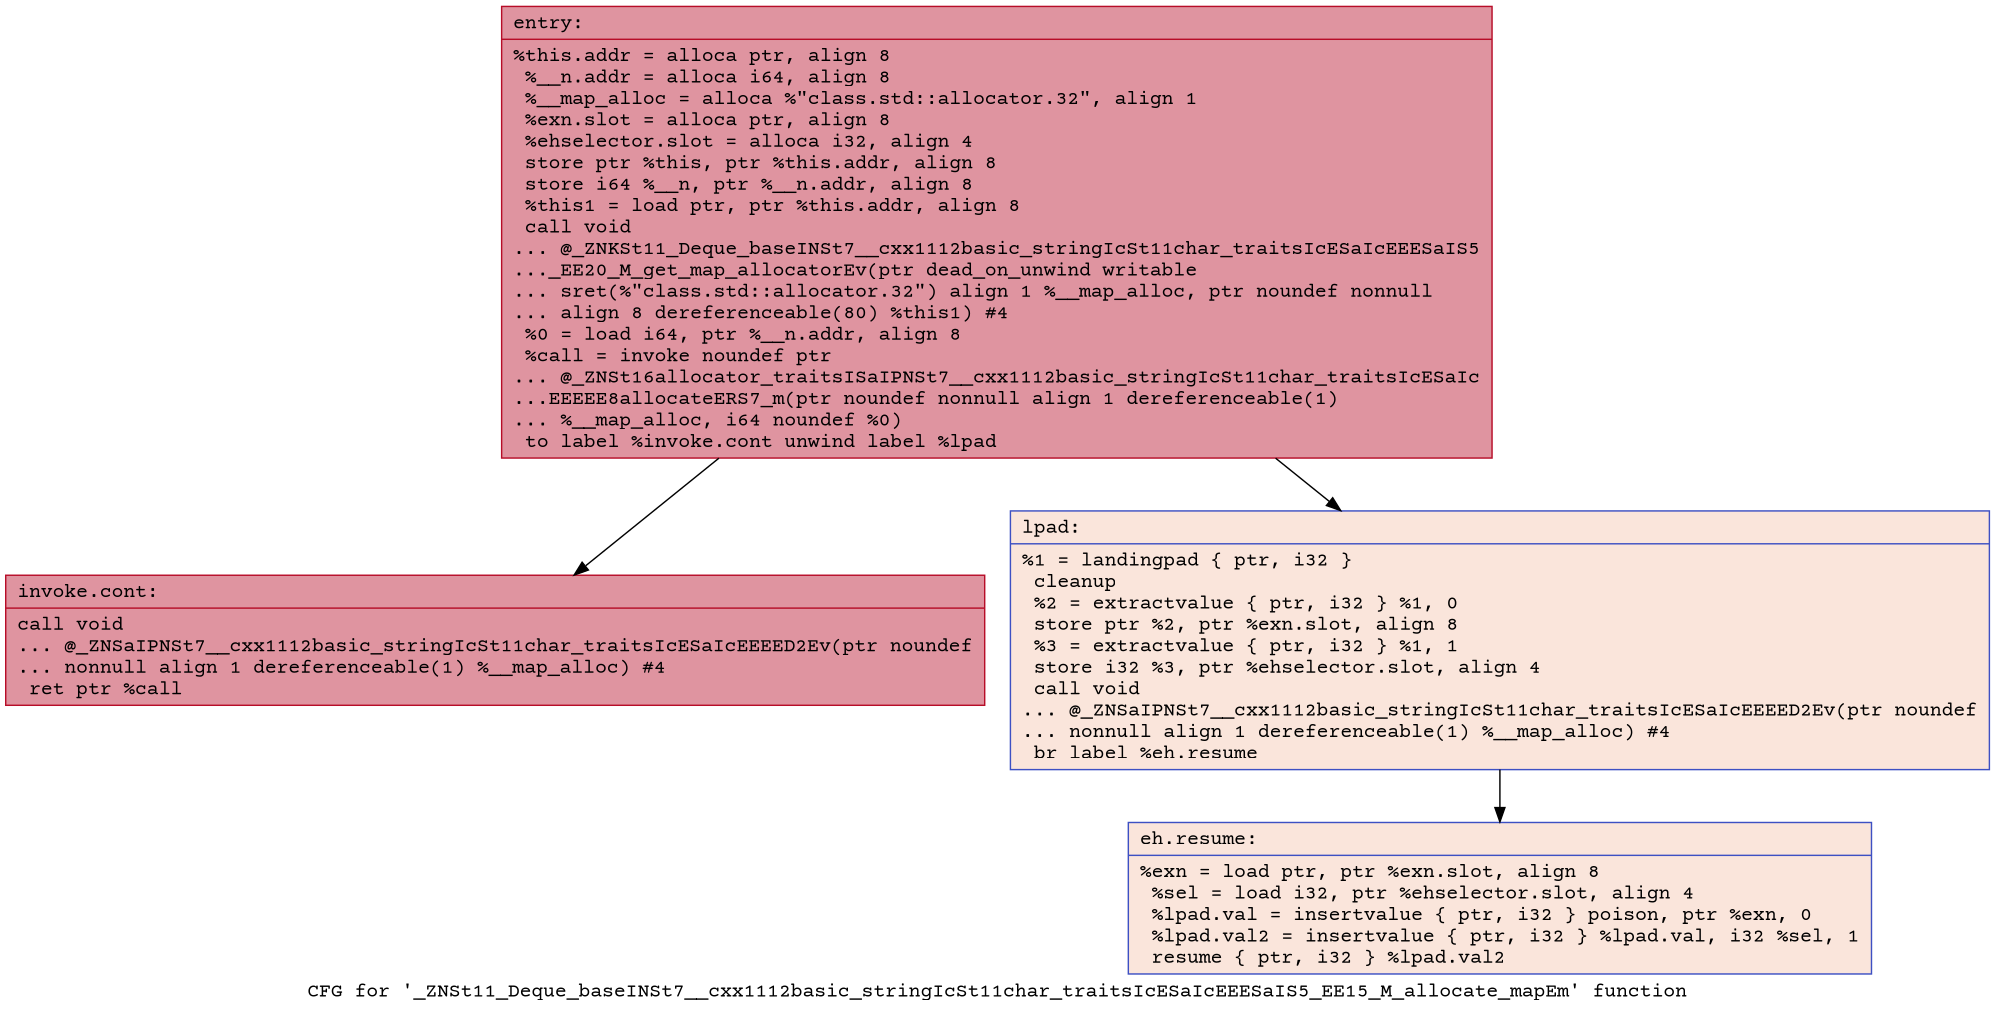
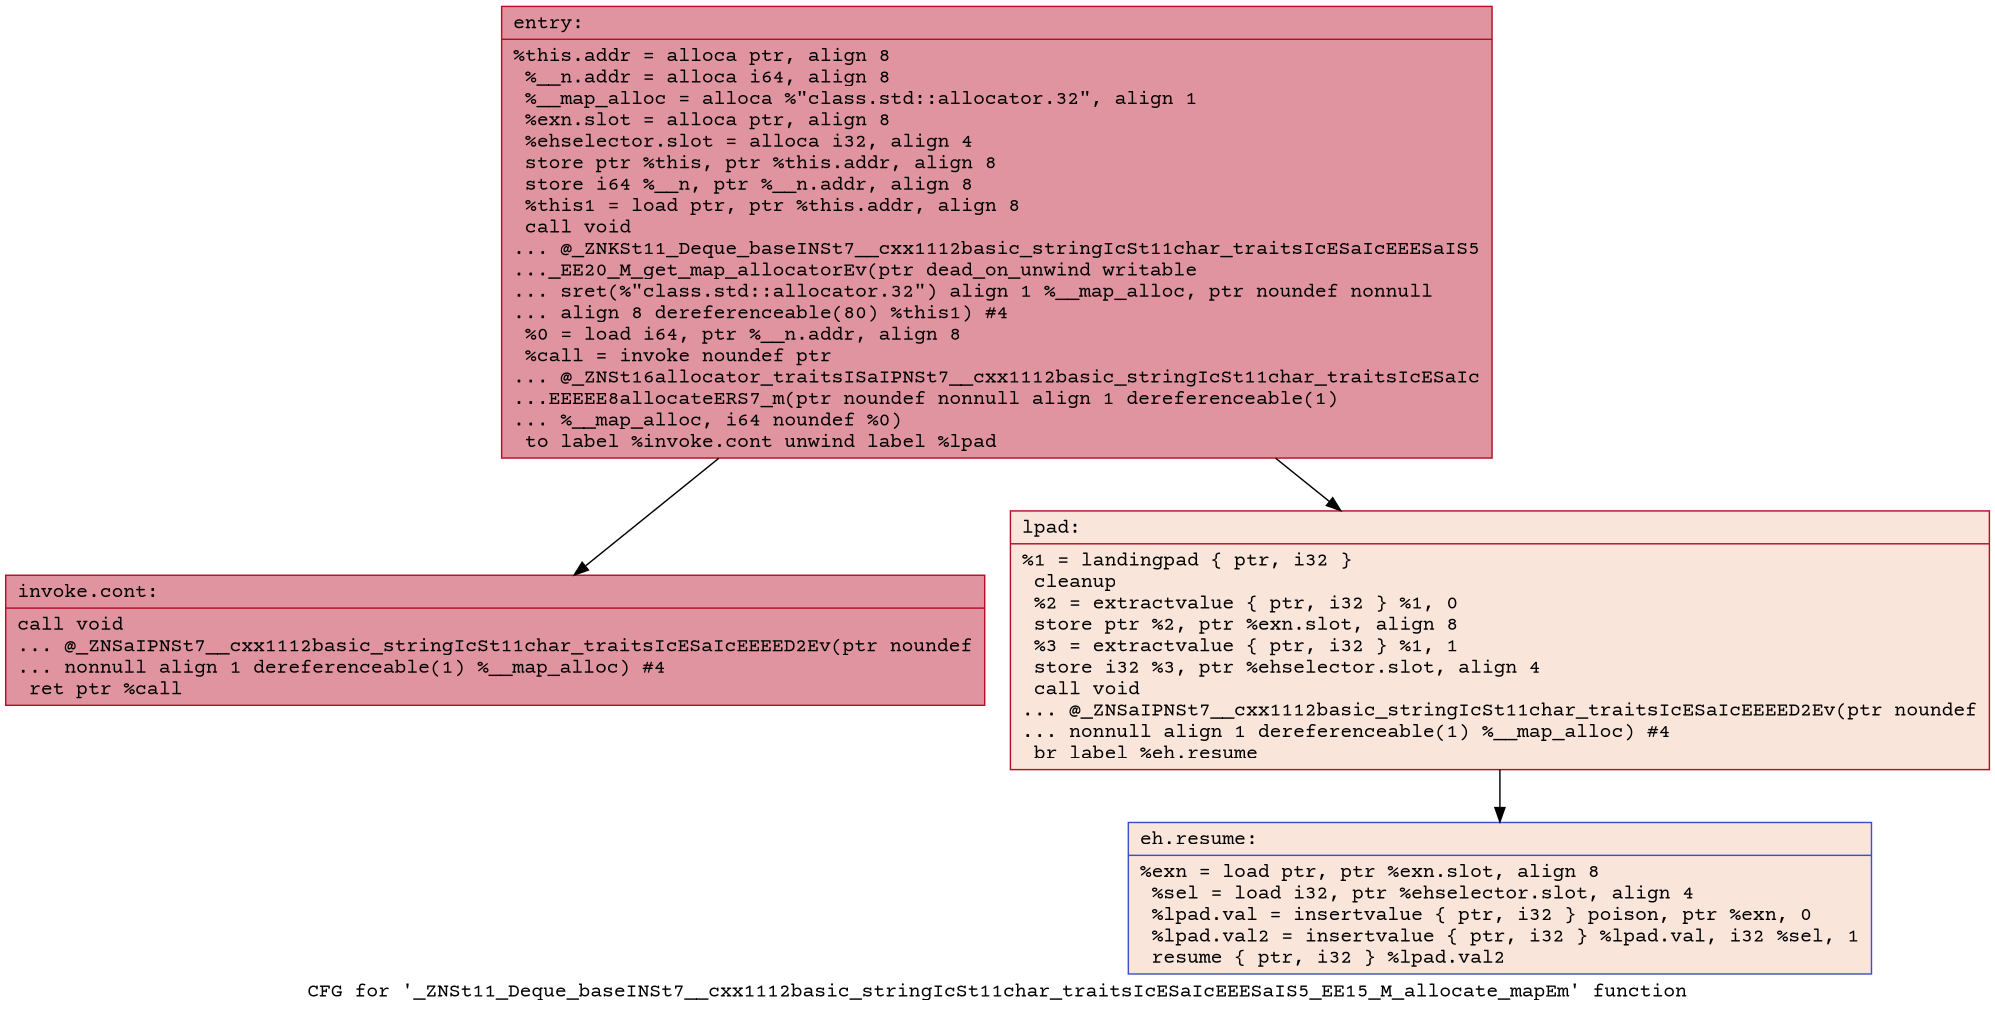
  digraph {
    label="CFG for '_ZNSt11_Deque_baseINSt7__cxx1112basic_stringIcSt11char_traitsIcESaIcEEESaIS5_EE15_M_allocate_mapEm' function"
    fontname="Courier Prime"
    node [color="#b70d28ff" fillcolor="#b70d2870" fontname="Courier Prime" shape=record style=filled]
    edge [fontname="Courier Prime"]
    n1 [label="{entry:\l|  %this.addr = alloca ptr, align 8\l  %__n.addr = alloca i64, align 8\l  %__map_alloc = alloca %\"class.std::allocator.32\", align 1\l  %exn.slot = alloca ptr, align 8\l  %ehselector.slot = alloca i32, align 4\l  store ptr %this, ptr %this.addr, align 8\l  store i64 %__n, ptr %__n.addr, align 8\l  %this1 = load ptr, ptr %this.addr, align 8\l  call void\l... @_ZNKSt11_Deque_baseINSt7__cxx1112basic_stringIcSt11char_traitsIcESaIcEEESaIS5\l..._EE20_M_get_map_allocatorEv(ptr dead_on_unwind writable\l... sret(%\"class.std::allocator.32\") align 1 %__map_alloc, ptr noundef nonnull\l... align 8 dereferenceable(80) %this1) #4\l  %0 = load i64, ptr %__n.addr, align 8\l  %call = invoke noundef ptr\l... @_ZNSt16allocator_traitsISaIPNSt7__cxx1112basic_stringIcSt11char_traitsIcESaIc\l...EEEEE8allocateERS7_m(ptr noundef nonnull align 1 dereferenceable(1)\l... %__map_alloc, i64 noundef %0)\l          to label %invoke.cont unwind label %lpad\l}"]
    n2 [label="{invoke.cont:\l|  call void\l... @_ZNSaIPNSt7__cxx1112basic_stringIcSt11char_traitsIcESaIcEEEED2Ev(ptr noundef\l... nonnull align 1 dereferenceable(1) %__map_alloc) #4\l  ret ptr %call\l}"]
-   n3 [color="#3d50c3ff" fillcolor="#f4c5ad70" label="{lpad:\l|  %1 = landingpad \{ ptr, i32 \}\l          cleanup\l  %2 = extractvalue \{ ptr, i32 \} %1, 0\l  store ptr %2, ptr %exn.slot, align 8\l  %3 = extractvalue \{ ptr, i32 \} %1, 1\l  store i32 %3, ptr %ehselector.slot, align 4\l  call void\l... @_ZNSaIPNSt7__cxx1112basic_stringIcSt11char_traitsIcESaIcEEEED2Ev(ptr noundef\l... nonnull align 1 dereferenceable(1) %__map_alloc) #4\l  br label %eh.resume\l}"]
+   n3 [fillcolor="#f4c5ad70" label="{lpad:\l|  %1 = landingpad \{ ptr, i32 \}\l          cleanup\l  %2 = extractvalue \{ ptr, i32 \} %1, 0\l  store ptr %2, ptr %exn.slot, align 8\l  %3 = extractvalue \{ ptr, i32 \} %1, 1\l  store i32 %3, ptr %ehselector.slot, align 4\l  call void\l... @_ZNSaIPNSt7__cxx1112basic_stringIcSt11char_traitsIcESaIcEEEED2Ev(ptr noundef\l... nonnull align 1 dereferenceable(1) %__map_alloc) #4\l  br label %eh.resume\l}"]
    n4 [color="#3d50c3ff" fillcolor="#f4c5ad70" label="{eh.resume:\l|  %exn = load ptr, ptr %exn.slot, align 8\l  %sel = load i32, ptr %ehselector.slot, align 4\l  %lpad.val = insertvalue \{ ptr, i32 \} poison, ptr %exn, 0\l  %lpad.val2 = insertvalue \{ ptr, i32 \} %lpad.val, i32 %sel, 1\l  resume \{ ptr, i32 \} %lpad.val2\l}"]
    n1 -> n2
    n1 -> n3
    n3 -> n4
  }
